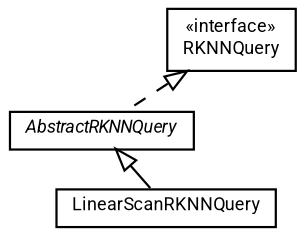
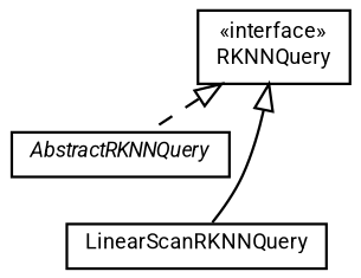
  digraph {
    nodesep=0.15
    rankdir=TB
    ranksep=0.25
    node [fontcolor=black fontname=Roboto fontsize=8 margin=0 shape=plaintext]
    edge [arrowtail=empty color=black dir=back fontname=Roboto fontsize=7 labelfontname=Roboto labelfontsize=7]
    n1 [height=0 label=<<table title="de.lmu.ifi.dbs.elki.database.query.rknn.RKNNQuery" border="0" cellborder="1" cellspacing="0" cellpadding="2" href="RKNNQuery.html" target="_parent"> 		<tr><td><table border="0" cellspacing="0" cellpadding="1"> 		<tr><td align="center" balign="center"> &#171;interface&#187; </td></tr> 		<tr><td align="center" balign="center"> <font face="Roboto">RKNNQuery</font> </td></tr> 		</table></td></tr> 		</table>> width=0]
    n2 [height=0 label=<<table title="de.lmu.ifi.dbs.elki.database.query.rknn.AbstractRKNNQuery" border="0" cellborder="1" cellspacing="0" cellpadding="2" href="AbstractRKNNQuery.html" target="_parent"> 		<tr><td><table border="0" cellspacing="0" cellpadding="1"> 		<tr><td align="center" balign="center"> <font face="Roboto"><i>AbstractRKNNQuery</i></font> </td></tr> 		</table></td></tr> 		</table>> width=0]
    n3 [height=0 label=<<table title="de.lmu.ifi.dbs.elki.database.query.rknn.LinearScanRKNNQuery" border="0" cellborder="1" cellspacing="0" cellpadding="2" href="LinearScanRKNNQuery.html" target="_parent"> 		<tr><td><table border="0" cellspacing="0" cellpadding="1"> 		<tr><td align="center" balign="center"> <font face="Roboto">LinearScanRKNNQuery</font> </td></tr> 		</table></td></tr> 		</table>> width=0]
    n1 -> n2 [style=dashed weight=9]
-   n2 -> n3 [weight=10]
+   n1 -> n3 [weight=10]
  }
